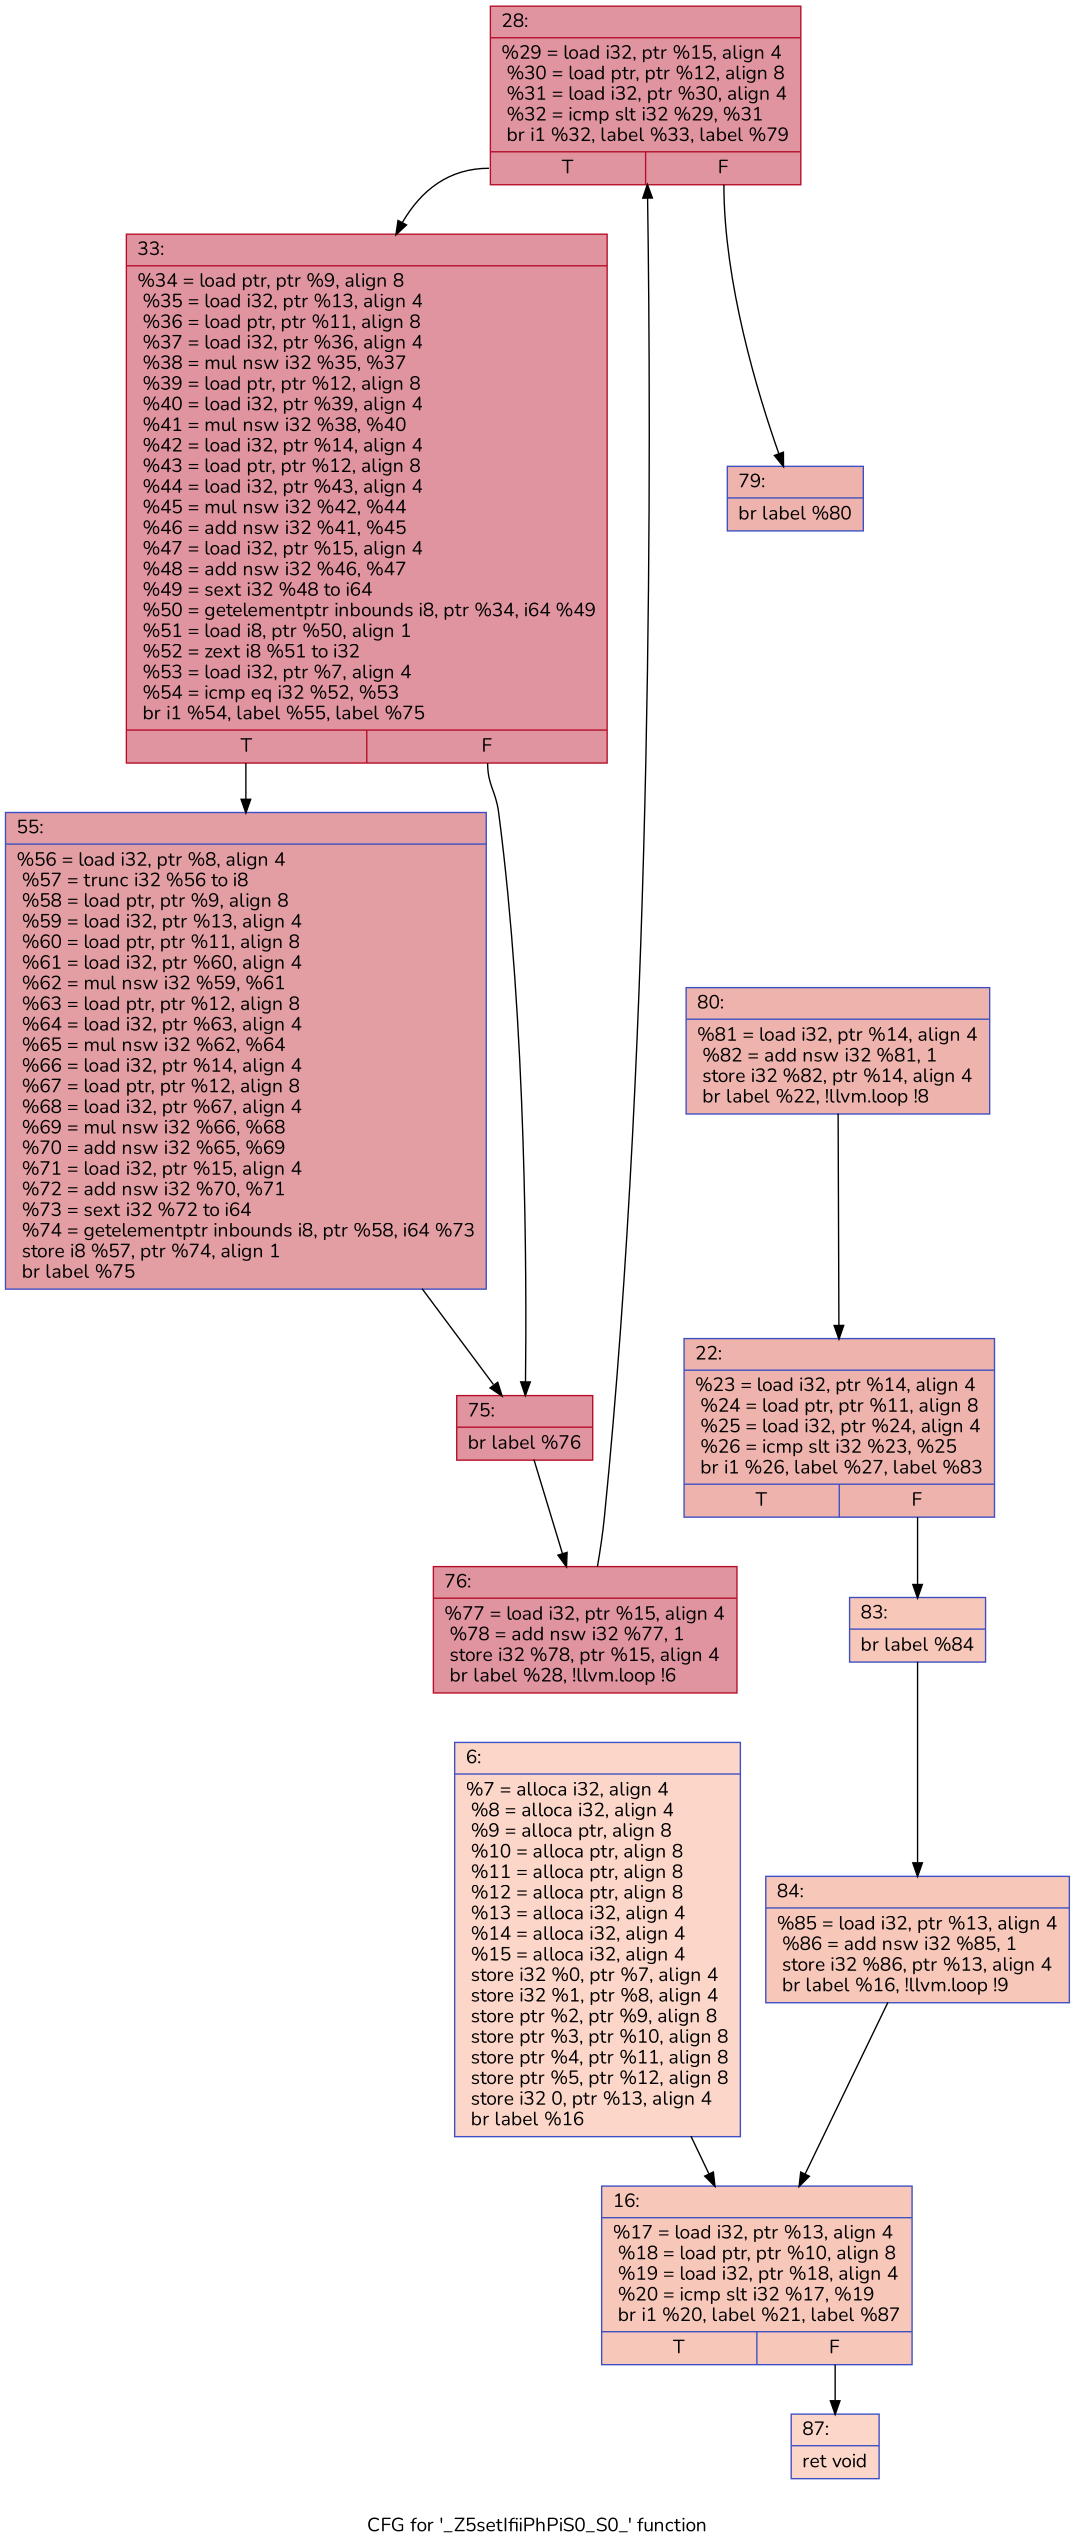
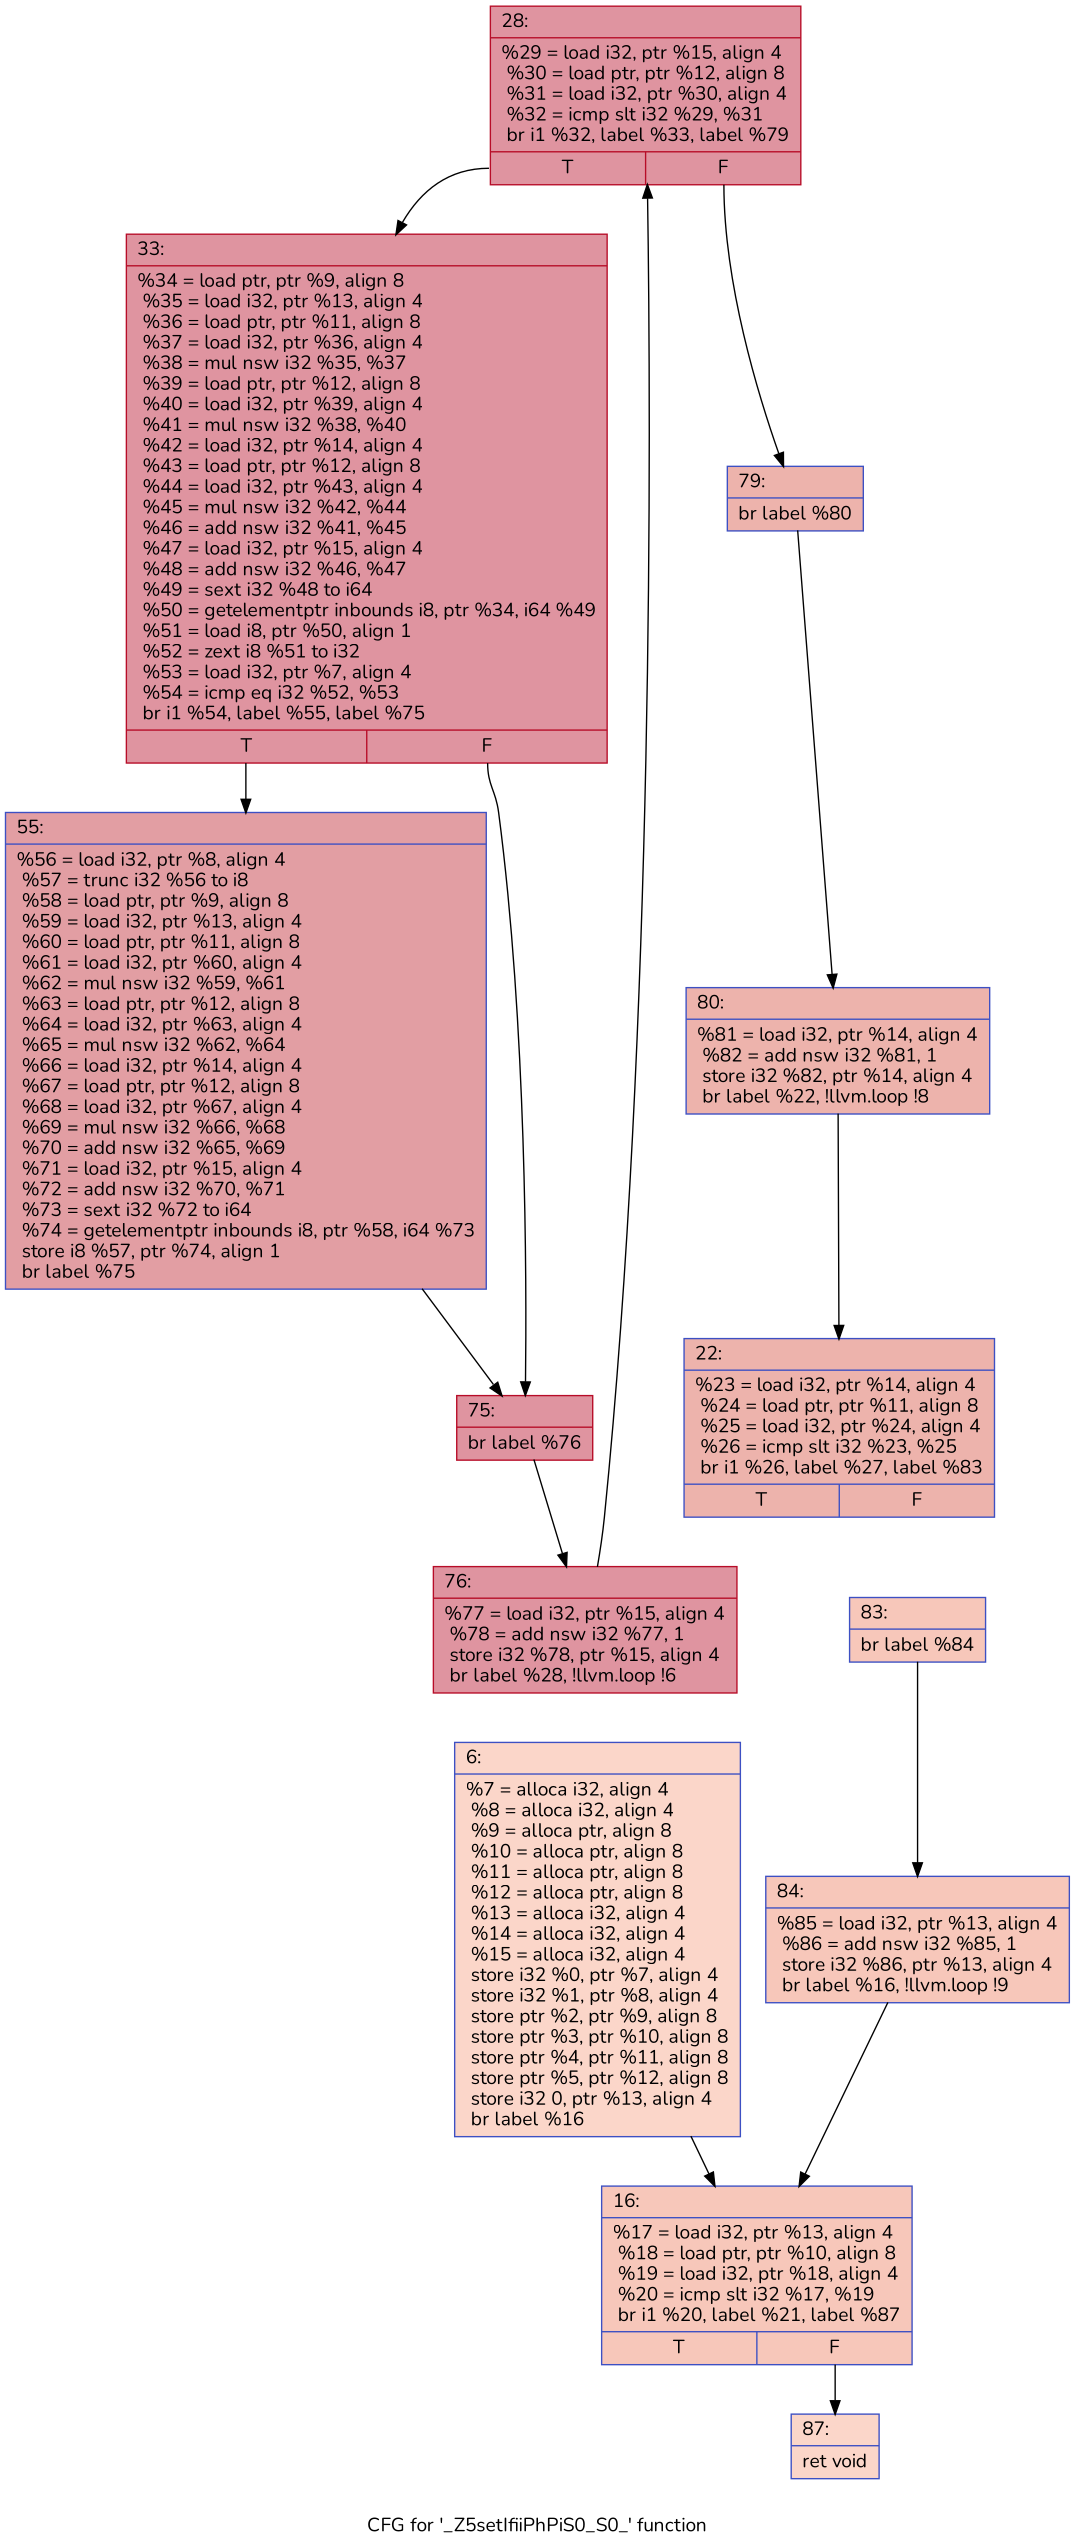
  digraph {
    fontname=Nunito
    label="CFG for '_Z5setIfiiPhPiS0_S0_' function"
    node [color="#3d50c3ff" fillcolor="#b70d2870" fontname=Nunito shape=record style=filled]
    edge [fontname=Nunito]
    n1 [fillcolor="#f6a38570" label="{6:\l|  %7 = alloca i32, align 4\l  %8 = alloca i32, align 4\l  %9 = alloca ptr, align 8\l  %10 = alloca ptr, align 8\l  %11 = alloca ptr, align 8\l  %12 = alloca ptr, align 8\l  %13 = alloca i32, align 4\l  %14 = alloca i32, align 4\l  %15 = alloca i32, align 4\l  store i32 %0, ptr %7, align 4\l  store i32 %1, ptr %8, align 4\l  store ptr %2, ptr %9, align 8\l  store ptr %3, ptr %10, align 8\l  store ptr %4, ptr %11, align 8\l  store ptr %5, ptr %12, align 8\l  store i32 0, ptr %13, align 4\l  br label %16\l}"]
    n2 [fillcolor="#ec7f6370" label="{16:\l|  %17 = load i32, ptr %13, align 4\l  %18 = load ptr, ptr %10, align 8\l  %19 = load i32, ptr %18, align 4\l  %20 = icmp slt i32 %17, %19\l  br i1 %20, label %21, label %87\l|{<s0>T|<s1>F}}"]
    n3 [fillcolor="#f6a38570" label="{87:\l|  ret void\l}"]
    n4 [fillcolor="#d6524470" label="{22:\l|  %23 = load i32, ptr %14, align 4\l  %24 = load ptr, ptr %11, align 8\l  %25 = load i32, ptr %24, align 4\l  %26 = icmp slt i32 %23, %25\l  br i1 %26, label %27, label %83\l|{<s0>T|<s1>F}}"]
    n5 [fillcolor="#ec7f6370" label="{83:\l|  br label %84\l}"]
    n6 [fillcolor="#ec7f6370" label="{84:\l|  %85 = load i32, ptr %13, align 4\l  %86 = add nsw i32 %85, 1\l  store i32 %86, ptr %13, align 4\l  br label %16, !llvm.loop !9\l}"]
    n7 [color="#b70d28ff" label="{28:\l|  %29 = load i32, ptr %15, align 4\l  %30 = load ptr, ptr %12, align 8\l  %31 = load i32, ptr %30, align 4\l  %32 = icmp slt i32 %29, %31\l  br i1 %32, label %33, label %79\l|{<s0>T|<s1>F}}"]
    n8 [color="#b70d28ff" label="{33:\l|  %34 = load ptr, ptr %9, align 8\l  %35 = load i32, ptr %13, align 4\l  %36 = load ptr, ptr %11, align 8\l  %37 = load i32, ptr %36, align 4\l  %38 = mul nsw i32 %35, %37\l  %39 = load ptr, ptr %12, align 8\l  %40 = load i32, ptr %39, align 4\l  %41 = mul nsw i32 %38, %40\l  %42 = load i32, ptr %14, align 4\l  %43 = load ptr, ptr %12, align 8\l  %44 = load i32, ptr %43, align 4\l  %45 = mul nsw i32 %42, %44\l  %46 = add nsw i32 %41, %45\l  %47 = load i32, ptr %15, align 4\l  %48 = add nsw i32 %46, %47\l  %49 = sext i32 %48 to i64\l  %50 = getelementptr inbounds i8, ptr %34, i64 %49\l  %51 = load i8, ptr %50, align 1\l  %52 = zext i8 %51 to i32\l  %53 = load i32, ptr %7, align 4\l  %54 = icmp eq i32 %52, %53\l  br i1 %54, label %55, label %75\l|{<s0>T|<s1>F}}"]
    n9 [fillcolor="#d6524470" label="{79:\l|  br label %80\l}"]
    n10 [fillcolor="#be242e70" label="{55:\l|  %56 = load i32, ptr %8, align 4\l  %57 = trunc i32 %56 to i8\l  %58 = load ptr, ptr %9, align 8\l  %59 = load i32, ptr %13, align 4\l  %60 = load ptr, ptr %11, align 8\l  %61 = load i32, ptr %60, align 4\l  %62 = mul nsw i32 %59, %61\l  %63 = load ptr, ptr %12, align 8\l  %64 = load i32, ptr %63, align 4\l  %65 = mul nsw i32 %62, %64\l  %66 = load i32, ptr %14, align 4\l  %67 = load ptr, ptr %12, align 8\l  %68 = load i32, ptr %67, align 4\l  %69 = mul nsw i32 %66, %68\l  %70 = add nsw i32 %65, %69\l  %71 = load i32, ptr %15, align 4\l  %72 = add nsw i32 %70, %71\l  %73 = sext i32 %72 to i64\l  %74 = getelementptr inbounds i8, ptr %58, i64 %73\l  store i8 %57, ptr %74, align 1\l  br label %75\l}"]
    n11 [color="#b70d28ff" label="{75:\l|  br label %76\l}"]
    n12 [fillcolor="#d6524470" label="{80:\l|  %81 = load i32, ptr %14, align 4\l  %82 = add nsw i32 %81, 1\l  store i32 %82, ptr %14, align 4\l  br label %22, !llvm.loop !8\l}"]
    n13 [color="#b70d28ff" label="{76:\l|  %77 = load i32, ptr %15, align 4\l  %78 = add nsw i32 %77, 1\l  store i32 %78, ptr %15, align 4\l  br label %28, !llvm.loop !6\l}"]
    n1 -> n2
    n2 -> n3 [tailport=s1]
-   n4 -> n5 [tailport=s1]
    n5 -> n6
    n6 -> n2
    n7 -> n8 [tailport=s0]
    n7 -> n9 [tailport=s1]
    n8 -> n10 [tailport=s0]
    n8 -> n11 [tailport=s1]
+   n9 -> n12
    n10 -> n11
    n11 -> n13
    n12 -> n4
    n13 -> n7
  }
